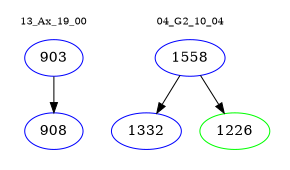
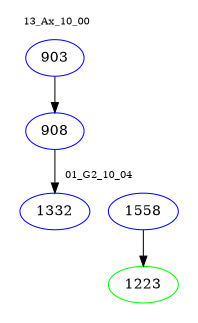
  digraph {
    node [color=blue]
    edge [color=black]
    n1 [label=903]
    n2 [label=908]
    n3 [label=1558]
    n4 [label=1332]
-   n5 [color=green label=1226]
+   n5 [color=green label=1223]
    subgraph cluster_1 {
      color=white
      fontsize=10
-     label="13_Ax_19_00"
+     label="13_Ax_10_00"
      n1
      n2
    }
    subgraph cluster_2 {
      color=white
      fontsize=10
-     label="04_G2_10_04"
+     label="01_G2_10_04"
      n3
      n4
      n5
    }
    n1 -> n2
-   n3 -> n4
+   n2 -> n4
    n3 -> n5
  }
